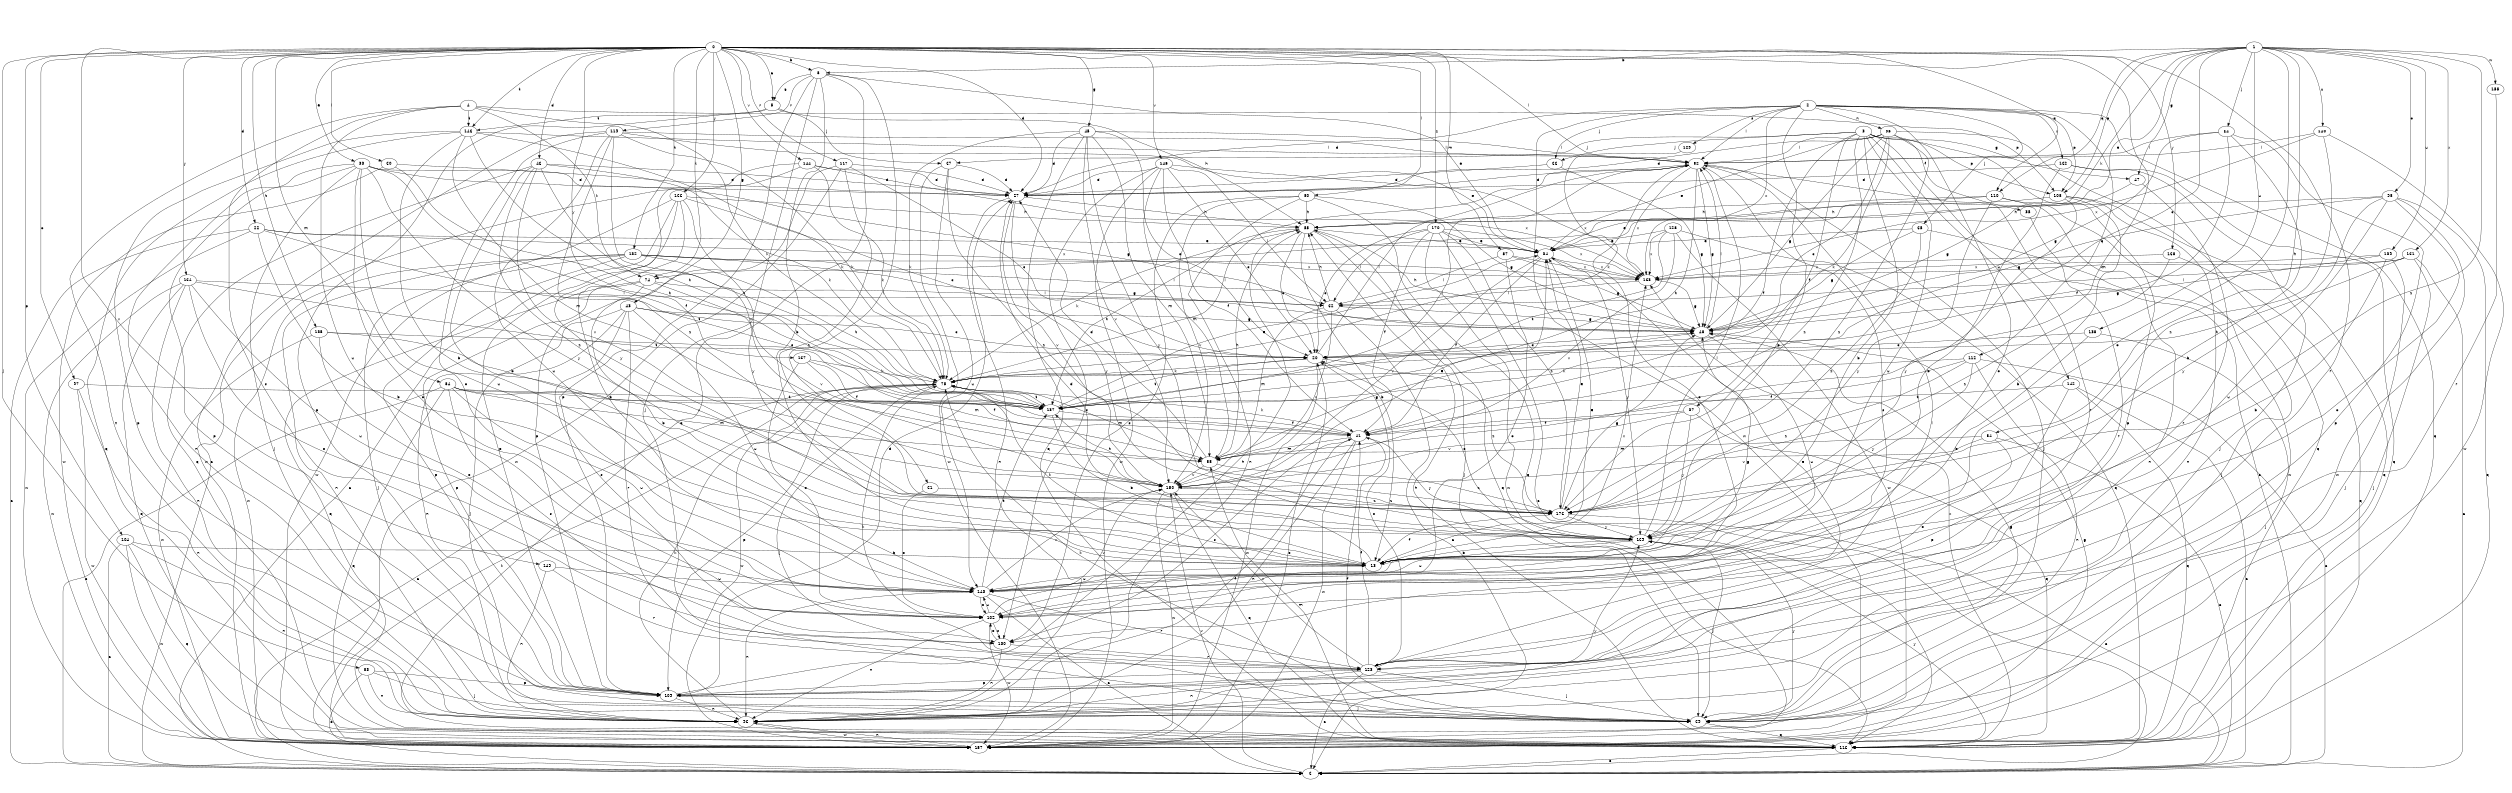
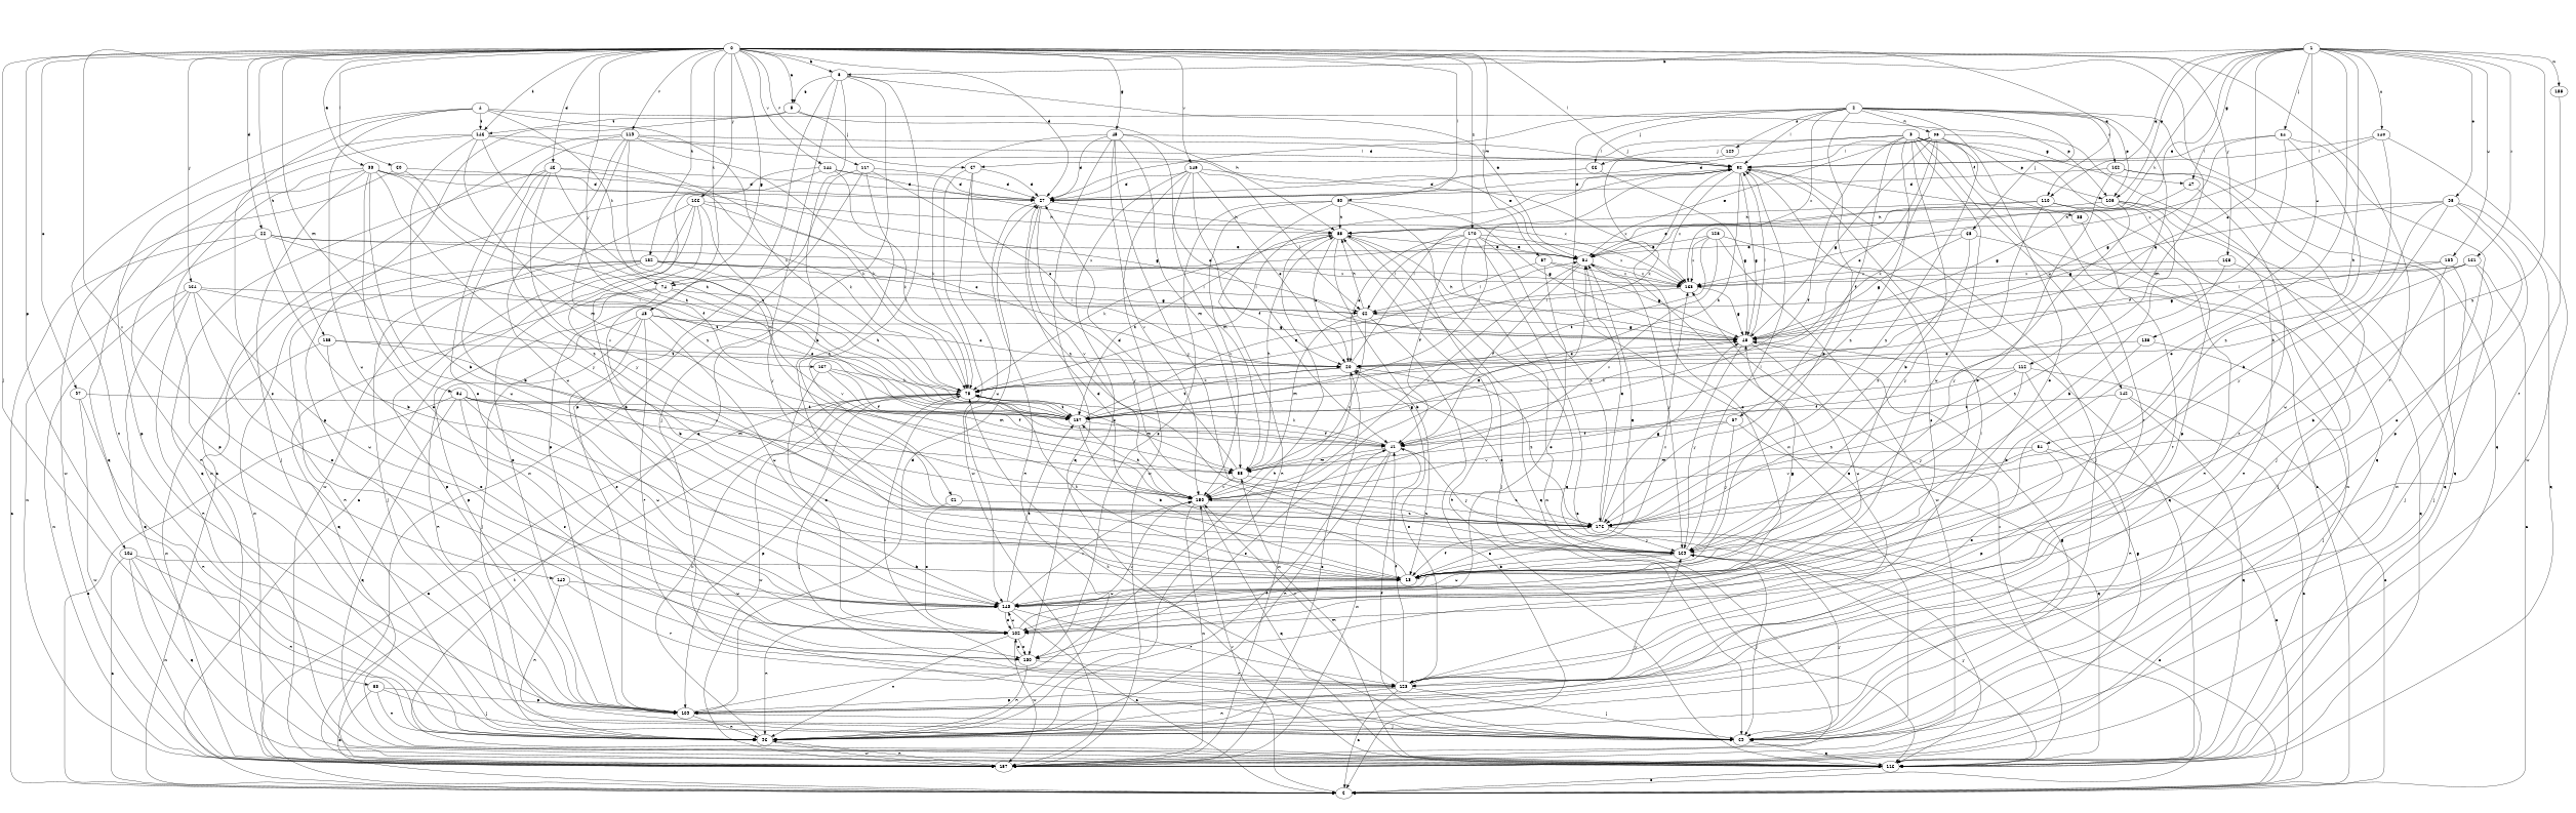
  strict digraph {
    fontname="DejaVu Sans"
    node [fontname="DejaVu Sans"]
    edge [fontname="DejaVu Sans"]
    0
    5
    8
    22
    n5 [label=46]
    27
    33
    43
    45
    60
    n11 [label=83]
    74
    80
    82
    84
    87
    88
    97
    104
    110
    117
    119
    123
    132
    135
    n26 [label=146]
    144
    145
    149
    164
    166
    167
    168
    170
    67
    55
    109
    34
    13
    116
    61
    69
    157
    163
    6
    137
    176
    75
    150
    96
    169
    102
    41
    143
    48
    20
    130
    62
    128
    1
    47
    54
    64
    98
    108
    138
    139
    140
    155
    161
    2
    65
    66
    95
    112
    129
    162
    3
    35
    37
    142
    4
    0 -> 5 [label=a]
    0 -> 8 [label=b]
    0 -> 22 [label=d]
    0 -> n5 [label=d]
    0 -> 27 [label=d]
    0 -> 33 [label=e]
    0 -> 43 [label=g]
    0 -> 45 [label=g]
    0 -> 60 [label=i]
    0 -> n11 [label=j]
    0 -> 74 [label=k]
    0 -> 80 [label=l]
    0 -> 82 [label=l]
    0 -> 84 [label=m]
    0 -> 87 [label=m]
    0 -> 88 [label=m]
    0 -> 97 [label=o]
    0 -> 104 [label=p]
    0 -> 110 [label=q]
    0 -> 117 [label=r]
-   8 -> 119 [label=r]
+   0 -> 119 [label=r]
    0 -> 123 [label=r]
    0 -> 132 [label=t]
    0 -> 135 [label=t]
    0 -> n26 [label=t]
    0 -> 144 [label=v]
    0 -> 145 [label=v]
    0 -> 149 [label=v]
    0 -> 164 [label=y]
    0 -> 166 [label=y]
    0 -> 167 [label=y]
    0 -> 168 [label=y]
    0 -> 170 [label=z]
    5 -> n26 [label=t]
    5 -> 67 [label=j]
    5 -> 55 [label=h]
    5 -> 109 [label=p]
    8 -> 5 [label=a]
    8 -> 109 [label=p]
    8 -> 34 [label=e]
    8 -> 13 [label=b]
    8 -> 116 [label=q]
    8 -> 61 [label=i]
    8 -> 69 [label=j]
    22 -> 34 [label=e]
    22 -> 13 [label=b]
    22 -> 157 [label=w]
    22 -> 163 [label=x]
    22 -> 6 [label=a]
    22 -> 137 [label=t]
    n5 -> 27 [label=d]
    n5 -> 13 [label=b]
    n5 -> 116 [label=q]
    n5 -> 137 [label=t]
    n5 -> 176 [label=z]
    n5 -> 75 [label=k]
    n5 -> 150 [label=v]
    27 -> 55 [label=h]
    27 -> 150 [label=v]
    27 -> 96 [label=n]
    27 -> 169 [label=y]
    33 -> 27 [label=d]
    33 -> 109 [label=p]
    33 -> 69 [label=j]
    33 -> 96 [label=n]
    33 -> 169 [label=y]
    33 -> 102 [label=o]
    33 -> 41 [label=f]
    33 -> 143 [label=u]
    33 -> 48 [label=g]
    43 -> 123 [label=r]
    43 -> 69 [label=j]
    43 -> 96 [label=n]
    43 -> 143 [label=u]
    43 -> 48 [label=g]
    43 -> 20 [label=c]
    43 -> 130 [label=s]
    45 -> 27 [label=d]
    45 -> 82 [label=l]
    45 -> 88 [label=m]
    45 -> 116 [label=q]
    45 -> 75 [label=k]
    45 -> 150 [label=v]
    45 -> 169 [label=y]
    45 -> 20 [label=c]
    60 -> 27 [label=d]
    60 -> 157 [label=w]
    60 -> 137 [label=t]
    n11 -> 109 [label=p]
    n11 -> 69 [label=j]
    n11 -> 6 [label=a]
    n11 -> 96 [label=n]
    74 -> 109 [label=p]
    74 -> 13 [label=b]
    74 -> 116 [label=q]
    74 -> 150 [label=v]
    74 -> 62 [label=i]
    80 -> 55 [label=h]
    80 -> 116 [label=q]
    80 -> 150 [label=v]
    80 -> 96 [label=n]
    80 -> 48 [label=g]
    80 -> 130 [label=s]
    82 -> 27 [label=d]
    82 -> 69 [label=j]
    82 -> 163 [label=x]
    82 -> 6 [label=a]
    82 -> 137 [label=t]
    82 -> 102 [label=o]
    82 -> 48 [label=g]
    82 -> 130 [label=s]
    84 -> 88 [label=m]
    84 -> 116 [label=q]
    84 -> 6 [label=a]
    84 -> 137 [label=t]
    84 -> 41 [label=f]
    84 -> 143 [label=u]
    84 -> 130 [label=s]
    87 -> 163 [label=x]
    87 -> 102 [label=o]
    87 -> 48 [label=g]
    87 -> 62 [label=i]
    88 -> 27 [label=d]
    88 -> 55 [label=h]
    88 -> 176 [label=z]
    88 -> 150 [label=v]
    88 -> 48 [label=g]
    97 -> 157 [label=w]
    97 -> 137 [label=t]
    97 -> 96 [label=n]
    104 -> 13 [label=b]
    104 -> 116 [label=q]
    104 -> 157 [label=w]
    104 -> 6 [label=a]
    104 -> 96 [label=n]
    110 -> 55 [label=h]
    110 -> 34 [label=e]
    110 -> 157 [label=w]
    110 -> 96 [label=n]
    110 -> 169 [label=y]
    117 -> 27 [label=d]
    117 -> 109 [label=p]
    117 -> 157 [label=w]
    117 -> 176 [label=z]
    117 -> 20 [label=c]
    119 -> 82 [label=l]
    119 -> 34 [label=e]
    119 -> 6 [label=a]
    119 -> 176 [label=z]
    119 -> 75 [label=k]
    119 -> 150 [label=v]
    119 -> 102 [label=o]
    119 -> 143 [label=u]
    123 -> 82 [label=l]
    123 -> 109 [label=p]
    123 -> 34 [label=e]
    123 -> 69 [label=j]
    123 -> 6 [label=a]
    123 -> 75 [label=k]
    123 -> 150 [label=v]
    123 -> 96 [label=n]
    123 -> 41 [label=f]
    123 -> 20 [label=c]
    132 -> 109 [label=p]
    132 -> 69 [label=j]
    132 -> 157 [label=w]
    132 -> 163 [label=x]
    132 -> 137 [label=t]
    132 -> 96 [label=n]
    132 -> 48 [label=g]
    132 -> 62 [label=i]
    135 -> 157 [label=w]
    135 -> 150 [label=v]
    135 -> 102 [label=o]
    135 -> 20 [label=c]
    n26 -> 82 [label=l]
    n26 -> 88 [label=m]
    n26 -> 109 [label=p]
    n26 -> 13 [label=b]
    n26 -> 116 [label=q]
    n26 -> 137 [label=t]
    n26 -> 75 [label=k]
    144 -> 27 [label=d]
    144 -> 157 [label=w]
    144 -> 163 [label=x]
    144 -> 75 [label=k]
    144 -> 169 [label=y]
    145 -> 27 [label=d]
    145 -> 88 [label=m]
    145 -> 157 [label=w]
    145 -> 163 [label=x]
    145 -> 41 [label=f]
    145 -> 20 [label=c]
    145 -> 130 [label=s]
    145 -> 62 [label=i]
    149 -> 123 [label=r]
    149 -> 96 [label=n]
    149 -> 143 [label=u]
    164 -> 116 [label=q]
    164 -> 157 [label=w]
    164 -> 137 [label=t]
    164 -> 96 [label=n]
    164 -> 102 [label=o]
    164 -> 143 [label=u]
    164 -> 62 [label=i]
    166 -> 55 [label=h]
    166 -> 109 [label=p]
    166 -> 157 [label=w]
    166 -> 6 [label=a]
    166 -> 169 [label=y]
    166 -> 143 [label=u]
    166 -> 20 [label=c]
    167 -> 88 [label=m]
    167 -> 75 [label=k]
    167 -> 102 [label=o]
    167 -> 41 [label=f]
    168 -> 116 [label=q]
    168 -> 163 [label=x]
    168 -> 176 [label=z]
    170 -> 34 [label=e]
    170 -> 157 [label=w]
    170 -> 163 [label=x]
    170 -> 6 [label=a]
    170 -> 176 [label=z]
    170 -> 41 [label=f]
    170 -> 20 [label=c]
    170 -> 62 [label=i]
    67 -> 27 [label=d]
    67 -> 157 [label=w]
    67 -> 176 [label=z]
    67 -> 143 [label=u]
    55 -> 34 [label=e]
    55 -> 13 [label=b]
    55 -> 116 [label=q]
    55 -> 69 [label=j]
    55 -> 137 [label=t]
    55 -> 75 [label=k]
    55 -> 20 [label=c]
    109 -> 27 [label=d]
    109 -> 55 [label=h]
    109 -> 69 [label=j]
    109 -> 96 [label=n]
    34 -> 163 [label=x]
    34 -> 150 [label=v]
    34 -> 169 [label=y]
    34 -> 41 [label=f]
    13 -> 27 [label=d]
    13 -> 34 [label=e]
    13 -> 75 [label=k]
    13 -> 143 [label=u]
    116 -> 88 [label=m]
    116 -> 55 [label=h]
    116 -> 163 [label=x]
    116 -> 6 [label=a]
    116 -> 169 [label=y]
    61 -> 176 [label=z]
    61 -> 102 [label=o]
    69 -> 116 [label=q]
    69 -> 75 [label=k]
    69 -> 169 [label=y]
    69 -> 41 [label=f]
    69 -> 48 [label=g]
    157 -> 75 [label=k]
    157 -> 96 [label=n]
    157 -> 48 [label=g]
    157 -> 20 [label=c]
    163 -> 48 [label=g]
    163 -> 62 [label=i]
    6 -> 150 [label=v]
    137 -> 82 [label=l]
    137 -> 34 [label=e]
    137 -> 13 [label=b]
    137 -> 41 [label=f]
    176 -> 34 [label=e]
    176 -> 13 [label=f]
    176 -> 6 [label=a]
    176 -> 169 [label=y]
    176 -> 48 [label=g]
    75 -> 82 [label=l]
    75 -> 88 [label=m]
    75 -> 109 [label=p]
    75 -> 69 [label=j]
    75 -> 157 [label=w]
    75 -> 6 [label=a]
    75 -> 137 [label=t]
    150 -> 34 [label=e]
    150 -> 116 [label=q]
    150 -> 157 [label=w]
    150 -> 137 [label=t]
    150 -> 176 [label=z]
    96 -> 157 [label=w]
    96 -> 75 [label=k]
    96 -> 169 [label=y]
    96 -> 41 [label=f]
    169 -> 82 [label=l]
    169 -> 13 [label=b]
    169 -> 69 [label=j]
    169 -> 143 [label=u]
    169 -> 20 [label=c]
    102 -> 157 [label=w]
    102 -> 150 [label=v]
    102 -> 96 [label=n]
    102 -> 143 [label=u]
    102 -> 130 [label=s]
    41 -> 88 [label=m]
    41 -> 157 [label=w]
    41 -> 75 [label=k]
    41 -> 96 [label=n]
    41 -> 169 [label=y]
    41 -> 130 [label=s]
    143 -> 123 [label=r]
    143 -> 163 [label=x]
    143 -> 6 [label=a]
    143 -> 137 [label=t]
    143 -> 150 [label=v]
    143 -> 96 [label=n]
    143 -> 102 [label=o]
    143 -> 48 [label=g]
    48 -> 82 [label=l]
    48 -> 55 [label=h]
+   48 -> 169 [label=y]
    48 -> 143 [label=u]
    48 -> 20 [label=c]
    20 -> 82 [label=l]
    20 -> 157 [label=w]
    20 -> 137 [label=t]
    20 -> 176 [label=z]
    20 -> 75 [label=k]
    130 -> 123 [label=r]
    130 -> 96 [label=n]
    130 -> 102 [label=o]
    62 -> 88 [label=m]
    62 -> 55 [label=h]
    62 -> 6 [label=a]
    62 -> 150 [label=v]
    62 -> 48 [label=g]
    128 -> 34 [label=e]
    128 -> 116 [label=q]
    128 -> 157 [label=w]
    128 -> 163 [label=x]
    128 -> 137 [label=t]
    128 -> 150 [label=v]
    1 -> 8 [label=b]
    1 -> 74 [label=k]
    1 -> 110 [label=q]
    1 -> 34 [label=e]
    1 -> 176 [label=z]
    1 -> 102 [label=o]
    1 -> 20 [label=c]
    1 -> 47 [label=g]
    1 -> 54 [label=h]
    1 -> 64 [label=j]
    1 -> 98 [label=o]
    1 -> 108 [label=p]
    1 -> 138 [label=u]
    1 -> 139 [label=u]
    1 -> 140 [label=u]
    1 -> 155 [label=w]
    1 -> 161 [label=x]
    47 -> 123 [label=r]
    47 -> 48 [label=g]
    54 -> 88 [label=m]
    54 -> 6 [label=a]
    54 -> 150 [label=v]
    54 -> 102 [label=o]
    64 -> 82 [label=l]
    64 -> 109 [label=p]
    64 -> 13 [label=b]
    64 -> 41 [label=f]
    64 -> 48 [label=g]
    98 -> 55 [label=h]
    98 -> 116 [label=q]
    98 -> 157 [label=w]
    98 -> 169 [label=y]
    98 -> 102 [label=o]
    98 -> 143 [label=u]
    98 -> 48 [label=g]
    108 -> 55 [label=h]
    108 -> 13 [label=b]
    108 -> 116 [label=q]
    108 -> 96 [label=n]
    108 -> 169 [label=y]
    138 -> 13 [label=b]
    138 -> 69 [label=j]
    138 -> 20 [label=c]
    139 -> 13 [label=b]
    139 -> 69 [label=j]
    139 -> 163 [label=x]
    139 -> 48 [label=g]
    140 -> 82 [label=l]
    140 -> 157 [label=w]
    140 -> 163 [label=x]
    140 -> 176 [label=z]
    155 -> 123 [label=r]
    161 -> 69 [label=j]
    161 -> 163 [label=x]
    161 -> 6 [label=a]
    161 -> 137 [label=t]
    161 -> 62 [label=i]
    2 -> 27 [label=d]
    2 -> 82 [label=l]
    2 -> 13 [label=b]
    2 -> 116 [label=q]
    2 -> 157 [label=w]
    2 -> 163 [label=x]
    2 -> 102 [label=o]
    2 -> 108 [label=p]
    2 -> 65 [label=j]
    2 -> 66 [label=j]
    2 -> 95 [label=n]
    2 -> 112 [label=q]
    2 -> 129 [label=s]
    2 -> 162 [label=x]
    65 -> 34 [label=e]
    65 -> 69 [label=j]
    65 -> 176 [label=z]
    65 -> 48 [label=g]
    66 -> 27 [label=d]
    66 -> 48 [label=g]
    95 -> 27 [label=d]
    95 -> 82 [label=l]
    95 -> 109 [label=p]
    95 -> 34 [label=e]
    95 -> 116 [label=q]
    95 -> 176 [label=z]
    95 -> 75 [label=k]
    95 -> 48 [label=g]
    95 -> 20 [label=c]
    112 -> 6 [label=a]
    112 -> 176 [label=z]
    112 -> 75 [label=k]
    112 -> 96 [label=n]
    112 -> 169 [label=y]
    112 -> 41 [label=f]
    129 -> 75 [label=k]
    162 -> 27 [label=d]
    162 -> 13 [label=b]
    162 -> 116 [label=q]
    162 -> 69 [label=j]
    3 -> 123 [label=r]
    3 -> 67 [label=j]
    3 -> 13 [label=b]
    3 -> 176 [label=z]
    3 -> 41 [label=f]
    3 -> 143 [label=u]
    3 -> 47 [label=g]
    3 -> 108 [label=p]
    3 -> 66 [label=j]
    3 -> 35 [label=f]
    3 -> 37 [label=f]
    3 -> 142 [label=u]
    35 -> 123 [label=r]
    37 -> 116 [label=q]
    37 -> 150 [label=v]
    37 -> 169 [label=y]
    37 -> 41 [label=f]
    142 -> 109 [label=p]
    142 -> 116 [label=q]
    142 -> 6 [label=a]
    142 -> 137 [label=t]
    4 -> 74 [label=k]
    4 -> n26 [label=t]
    4 -> 75 [label=k]
    4 -> 96 [label=n]
    4 -> 143 [label=u]
    4 -> 130 [label=s]
    4 -> 108 [label=p]
  }
